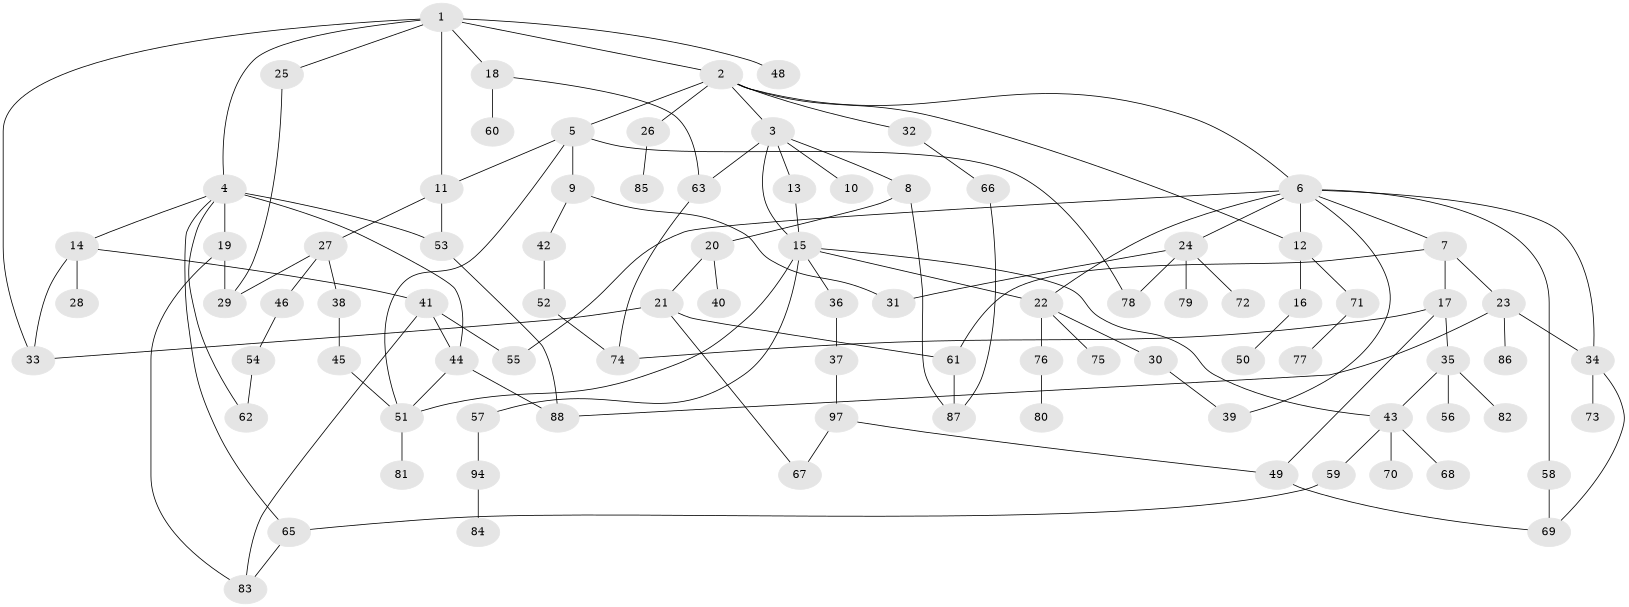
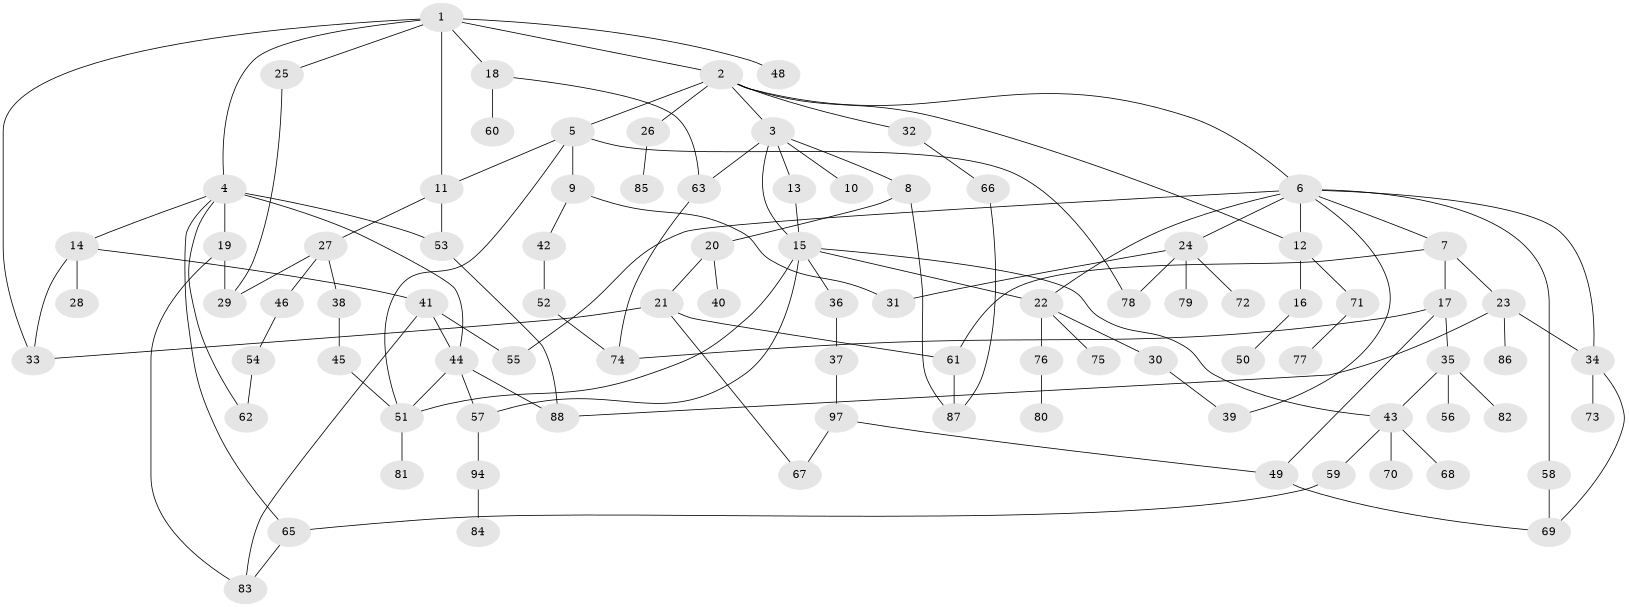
  graph {
    node [color=gray90 style=filled]
    1
    2
    4
    11
    18
    25
    33
    48
    3
    5
    6
    12
    26
    32
    14
    19
    44
    53
    62
    65
    27
    63
    60
    29
    8
    10
    13
    15
    9
    51
    78
    7
    22
    24
    34
    39
    55
    58
    16
    71
    85
    66
    20
    87
    36
    43
    57
    74
    28
    41
    83
    88
    31
    42
    81
    17
    23
    61
    30
    75
    76
    72
    79
    69
    73
    35
    49
    86
    21
    40
    52
    38
    46
    50
    77
    37
    59
    68
    70
    n80 [label=94]
    56
    82
    67
    80
    45
    54
    n87 [label=97]
    84
    1 -- 2
    1 -- 4
    1 -- 11
    1 -- 18
    1 -- 25
    1 -- 33
    1 -- 48
    2 -- 3
    2 -- 5
    2 -- 6
    2 -- 12
    2 -- 26
    2 -- 32
    4 -- 14
    4 -- 19
    4 -- 44
    4 -- 53
    4 -- 62
    4 -- 65
    11 -- 53
    11 -- 27
    18 -- 63
    18 -- 60
    25 -- 29
    3 -- 63
    3 -- 8
    3 -- 10
    3 -- 13
    3 -- 15
    5 -- 11
    5 -- 9
    5 -- 51
    5 -- 78
    6 -- 12
    6 -- 7
    6 -- 22
    6 -- 24
    6 -- 34
    6 -- 39
    6 -- 55
    6 -- 58
    12 -- 16
    12 -- 71
    26 -- 85
    32 -- 66
    14 -- 33
    14 -- 28
    14 -- 41
    19 -- 29
    19 -- 83
    44 -- 51
+   44 -- 57
    44 -- 88
    53 -- 88
    65 -- 83
    27 -- 29
    27 -- 38
    27 -- 46
    63 -- 74
    8 -- 20
    8 -- 87
    13 -- 15
    15 -- 51
    15 -- 22
    15 -- 36
    15 -- 43
    15 -- 57
    9 -- 31
    9 -- 42
    51 -- 81
    7 -- 17
    7 -- 23
    7 -- 61
    22 -- 30
    22 -- 75
    22 -- 76
    24 -- 78
    24 -- 31
    24 -- 72
    24 -- 79
    34 -- 69
    34 -- 73
    58 -- 69
    16 -- 50
    71 -- 77
    66 -- 87
    20 -- 21
    20 -- 40
    36 -- 37
    43 -- 59
    43 -- 68
    43 -- 70
    57 -- n80
    41 -- 44
    41 -- 55
    41 -- 83
    42 -- 52
    17 -- 74
    17 -- 35
    17 -- 49
    23 -- 34
    23 -- 88
    23 -- 86
    61 -- 87
    30 -- 39
    76 -- 80
    35 -- 43
    35 -- 56
    35 -- 82
    49 -- 69
    21 -- 33
    21 -- 61
    21 -- 67
    52 -- 74
    38 -- 45
    46 -- 54
    37 -- n87
    59 -- 65
    n80 -- 84
    45 -- 51
    54 -- 62
    n87 -- 49
    n87 -- 67
  }
